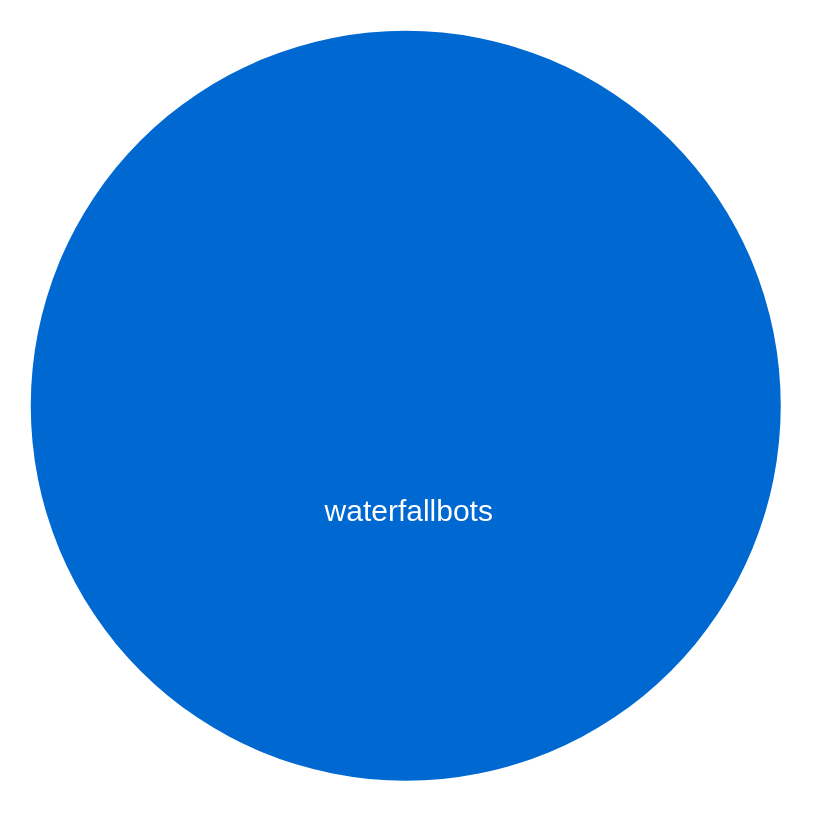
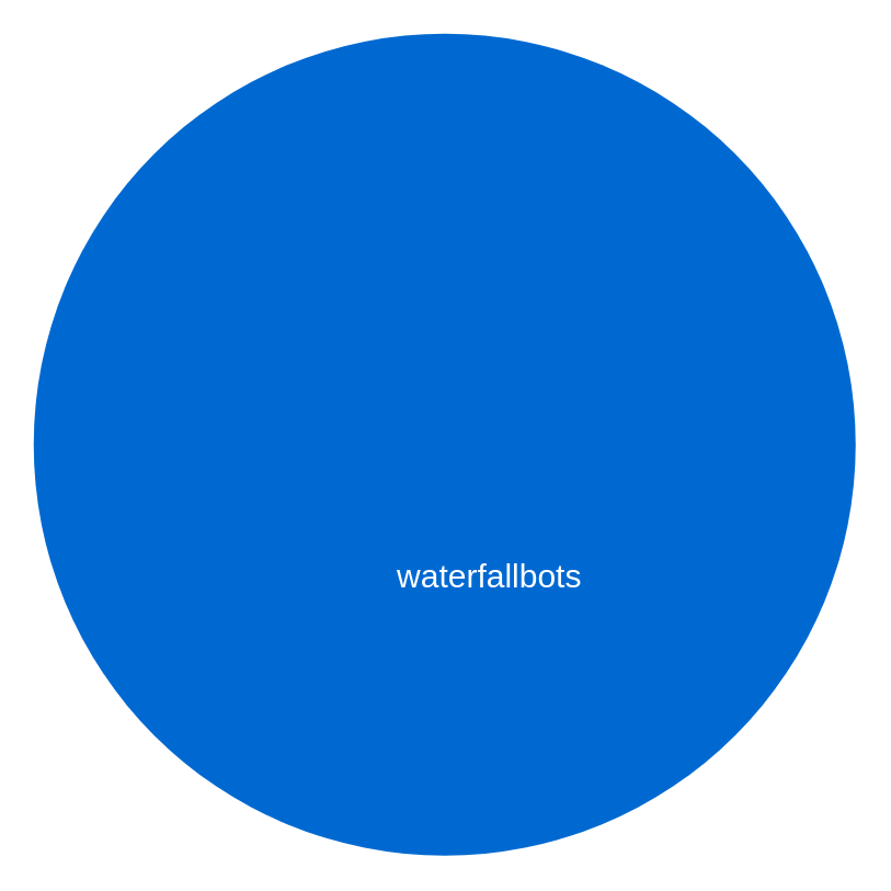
  <mxCell id="0" />
  <mxCell id="1" parent="0" />
  <mxCell id="2" value="" style="ellipse;whiteSpace=wrap;html=1;rounded=0;shadow=0;comic=0;strokeWidth=1;fontFamily=Verdana;fontSize=14;strokeColor=none;fillColor=#0069D1;" parent="1" vertex="1"><mxGeometry x="20" y="20" width="500" height="500" as="geometry" /></mxCell>
  <mxCell id="3" value="" style="shape=image;verticalLabelPosition=bottom;labelBackgroundColor=#ffffff;verticalAlign=top;aspect=fixed;imageAspect=0;image=https://waterfallbot.info/waterfall-200-200.png;" vertex="1" parent="1"><mxGeometry x="206.7" y="176.5" width="147" height="147" as="geometry" /></mxCell>
  <mxCell id="4" value="" style="shape=image;verticalLabelPosition=bottom;labelBackgroundColor=#ffffff;verticalAlign=top;aspect=fixed;imageAspect=0;image=https://goctienao.com/wp-content/uploads/2020/08/solana.png;" vertex="1" parent="1"><mxGeometry x="380" y="120" width="78.5" height="78.5" as="geometry" /></mxCell>
  <mxCell id="5" value="" style="shape=image;verticalLabelPosition=bottom;labelBackgroundColor=#ffffff;verticalAlign=top;aspect=fixed;imageAspect=0;image=https://logodownload.org/wp-content/uploads/2021/03/binance-logo-1.png;" vertex="1" parent="1"><mxGeometry x="290" y="63.16" width="89.13" height="48.34" as="geometry" /></mxCell>
  <mxCell id="6" value="" style="shape=image;verticalLabelPosition=bottom;labelBackgroundColor=#ffffff;verticalAlign=top;aspect=fixed;imageAspect=0;image=https://logos-world.net/wp-content/uploads/2020/12/Ethereum-Logo.png;" vertex="1" parent="1"><mxGeometry x="140" y="55.83" width="120" height="67.61" as="geometry" /></mxCell>
  <mxCell id="7" value="" style="shape=image;verticalLabelPosition=bottom;labelBackgroundColor=#ffffff;verticalAlign=top;aspect=fixed;imageAspect=0;image=https://aws1.discourse-cdn.com/standard21/uploads/tomochain/original/1X/a683d81a4b349bbf495e8b45c51d6476b109032e.png;" vertex="1" parent="1"><mxGeometry x="390" y="235.41" width="114.07" height="29.18" as="geometry" /></mxCell>
  <mxCell id="8" value="" style="shape=image;verticalLabelPosition=bottom;labelBackgroundColor=#ffffff;verticalAlign=top;aspect=fixed;imageAspect=0;image=https://cdn.freelogovectors.net/svg10/polygon_token_logo-freelogovectors.net_.svg;" vertex="1" parent="1"><mxGeometry x="390" y="340.27" width="110" height="28.14" as="geometry" /></mxCell>
  <mxCell id="9" value="" style="shape=image;verticalLabelPosition=bottom;labelBackgroundColor=#ffffff;verticalAlign=top;aspect=fixed;imageAspect=0;image=https://fantom.foundation/wp-content/themes/fantom-web/images/logo/fantom-logo-white.svg;" vertex="1" parent="1"><mxGeometry x="310" y="429.44" width="110" height="28.56" as="geometry" /></mxCell>
  <mxCell id="10" value="" style="shape=image;verticalLabelPosition=bottom;labelBackgroundColor=#ffffff;verticalAlign=top;aspect=fixed;imageAspect=0;image=https://brandpalettes.com/wp-content/uploads/2021/03/AVALANCHE-02.png;" vertex="1" parent="1"><mxGeometry x="177" y="422.09" width="83" height="43.26" as="geometry" /></mxCell>
  <mxCell id="11" value="" style="shape=image;verticalLabelPosition=bottom;labelBackgroundColor=#ffffff;verticalAlign=top;aspect=fixed;imageAspect=0;image=https://moonbeam.network/wp-content/uploads/2021/03/moonriver-logo-500.png;" vertex="1" parent="1"><mxGeometry x="57" y="360" width="149.7" height="50" as="geometry" /></mxCell>
  <mxCell id="12" value="" style="shape=image;verticalLabelPosition=bottom;labelBackgroundColor=#ffffff;verticalAlign=top;aspect=fixed;imageAspect=0;image=https://seeklogo.com/images/T/the-celo-foundation-logo-403A29F643-seeklogo.com.png;" vertex="1" parent="1"><mxGeometry x="38.87" y="300" width="101.13" height="30" as="geometry" /></mxCell>
  <mxCell id="13" value="" style="shape=image;imageAspect=0;aspect=fixed;verticalLabelPosition=bottom;verticalAlign=top;sketch=1;image=https://www.kcc.io/logo/AbbreviatedLettersLogo/KuCoinCommunityChain_Green.svg;" vertex="1" parent="1"><mxGeometry x="40" y="220" width="75.41" height="26.5" as="geometry" /></mxCell>
  <mxCell id="14" value="" style="shape=image;verticalLabelPosition=bottom;labelBackgroundColor=#ffffff;verticalAlign=top;aspect=fixed;imageAspect=0;image=https://assets.website-files.com/5ea98076e2f684f39f95888f/5ea98076e2f684fdc09588b9_harmony_logo.svg;" vertex="1" parent="1"><mxGeometry x="57" y="160" width="100" height="20" as="geometry" /></mxCell>
- <mxCell id="15" value="waterfallbots&lt;br&gt;" style="text;html=1;resizable=0;autosize=1;align=center;verticalAlign=middle;points=[];fillColor=none;strokeColor=none;rounded=0;sketch=1;fontColor=#FFFFFF;fontSize=20;" vertex="1" parent="1"><mxGeometry x="206.7" y="323.5" width="130" height="30" as="geometry" /></mxCell>
+ <mxCell id="15" value="waterfallbots&lt;br&gt;" style="text;html=1;resizable=0;autosize=1;align=center;verticalAlign=middle;points=[];fillColor=none;strokeColor=none;rounded=0;sketch=1;fontColor=#FFFFFF;fontSize=20;" vertex="1" parent="1"><mxGeometry x="231.7" y="333.5" width="130" height="30" as="geometry" /></mxCell>
